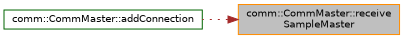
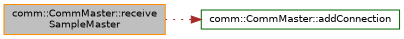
  digraph {
    rankdir=RL
    node [fontname=Helvetica fontsize=10 shape=record style=filled]
    n1 [color=darkorange fillcolor=grey75 fontcolor=black height=0.2 label="comm::CommMaster::receive\lSampleMaster" width=0.4]
    n2 [color=darkgreen fillcolor=white height=0.2 label="comm::CommMaster::addConnection" width=0.4]
-   n1 -> n2 [color=brown dir=back fontname=Helvetica fontsize=10 labelfontname=Helvetica labelfontsize=10 style=dotted]
+   n2 -> n1 [color=brown dir=back fontname=Helvetica fontsize=10 labelfontname=Helvetica labelfontsize=10 style=dotted]
  }
